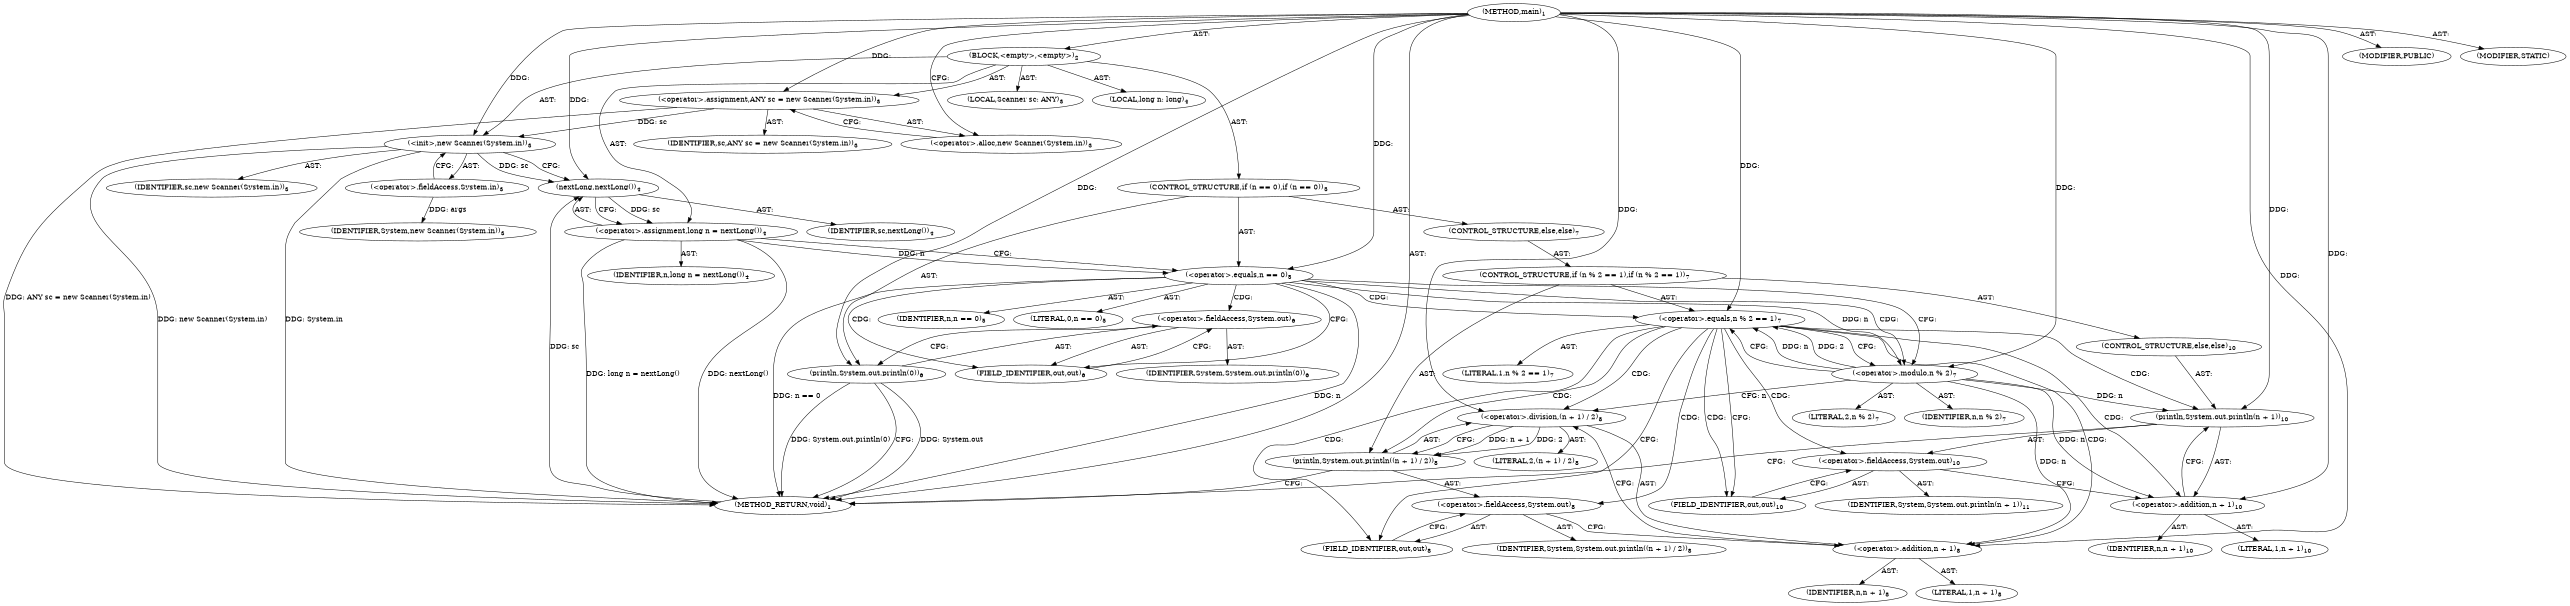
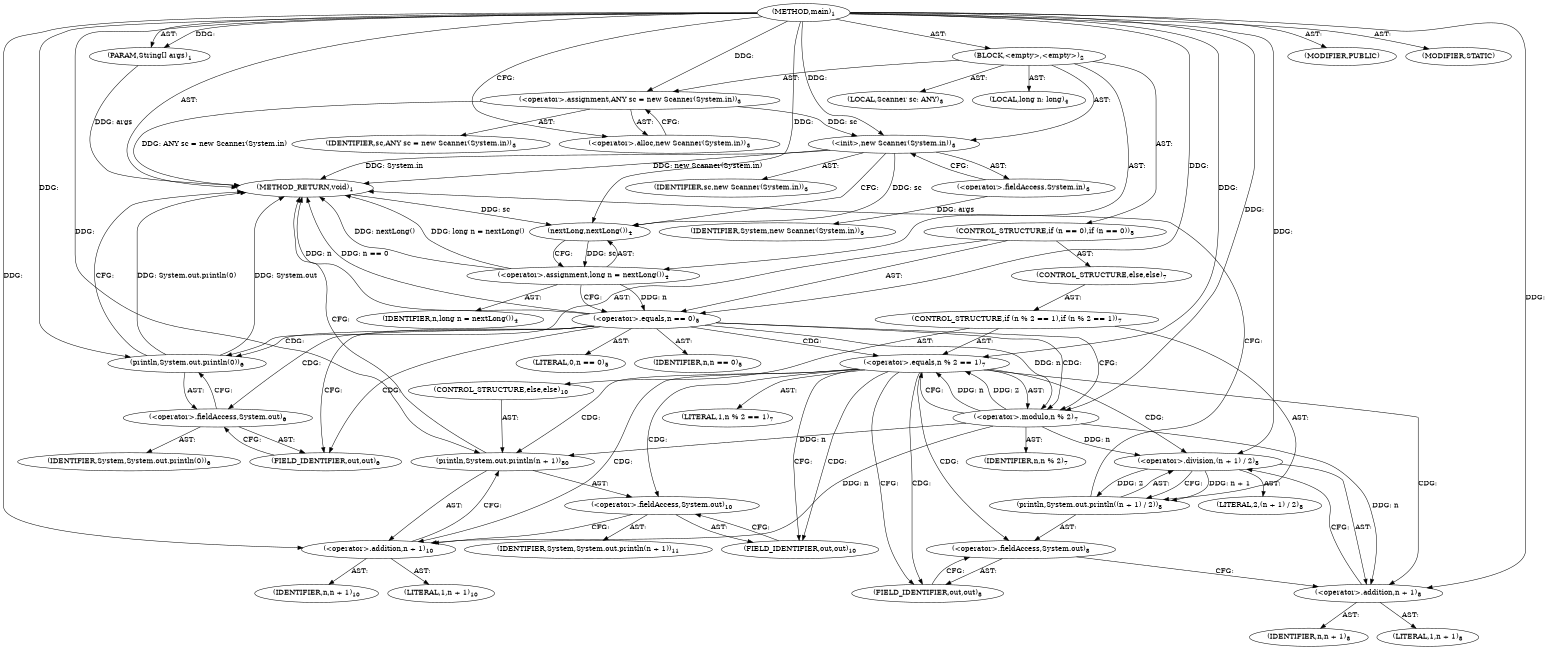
  digraph {
    n1 [label=<(METHOD,main)<SUB>1</SUB>>]
+   n2 [label=<(PARAM,String[] args)<SUB>1</SUB>>]
    n3 [label=<(BLOCK,&lt;empty&gt;,&lt;empty&gt;)<SUB>2</SUB>>]
    n4 [label=<(&lt;operator&gt;.assignment,ANY sc = new Scanner(System.in))<SUB>3</SUB>>]
    n5 [label=<(&lt;operator&gt;.alloc,new Scanner(System.in))<SUB>3</SUB>>]
    n6 [label=<(&lt;init&gt;,new Scanner(System.in))<SUB>3</SUB>>]
    n7 [label=<(nextLong,nextLong())<SUB>4</SUB>>]
    n8 [label=<(&lt;operator&gt;.equals,n == 0)<SUB>5</SUB>>]
    n9 [label=<(println,System.out.println(0))<SUB>6</SUB>>]
    n10 [label=<(&lt;operator&gt;.equals,n % 2 == 1)<SUB>7</SUB>>]
    n11 [label=<(&lt;operator&gt;.modulo,n % 2)<SUB>7</SUB>>]
    n12 [label=<(&lt;operator&gt;.division,(n + 1) / 2)<SUB>8</SUB>>]
    n13 [label=<(&lt;operator&gt;.addition,n + 1)<SUB>8</SUB>>]
-   n14 [label=<(println,System.out.println(n + 1))<SUB>10</SUB>>]
+   n14 [label=<(println,System.out.println(n + 1))<SUB>80</SUB>>]
    n15 [label=<(&lt;operator&gt;.addition,n + 1)<SUB>10</SUB>>]
    n16 [label=<(MODIFIER,PUBLIC)>]
    n17 [label=<(MODIFIER,STATIC)>]
    n18 [label=<(METHOD_RETURN,void)<SUB>1</SUB>>]
    n19 [label=<(LOCAL,Scanner sc: ANY)<SUB>3</SUB>>]
    n20 [label=<(LOCAL,long n: long)<SUB>4</SUB>>]
    n21 [label=<(&lt;operator&gt;.assignment,long n = nextLong())<SUB>4</SUB>>]
    n22 [label=<(CONTROL_STRUCTURE,if (n == 0),if (n == 0))<SUB>5</SUB>>]
    n23 [label=<(IDENTIFIER,sc,ANY sc = new Scanner(System.in))<SUB>3</SUB>>]
    n24 [label=<(IDENTIFIER,sc,new Scanner(System.in))<SUB>3</SUB>>]
    n25 [label=<(&lt;operator&gt;.fieldAccess,System.in)<SUB>3</SUB>>]
-   n26 [label=<(IDENTIFIER,sc,nextLong())<SUB>4</SUB>>]
    n27 [label=<(IDENTIFIER,n,n == 0)<SUB>5</SUB>>]
    n28 [label=<(LITERAL,0,n == 0)<SUB>5</SUB>>]
    n29 [label=<(&lt;operator&gt;.fieldAccess,System.out)<SUB>6</SUB>>]
    n30 [label=<(FIELD_IDENTIFIER,out,out)<SUB>6</SUB>>]
    n31 [label=<(println,System.out.println((n + 1) / 2))<SUB>8</SUB>>]
    n32 [label=<(LITERAL,1,n % 2 == 1)<SUB>7</SUB>>]
    n33 [label=<(&lt;operator&gt;.fieldAccess,System.out)<SUB>8</SUB>>]
    n34 [label=<(FIELD_IDENTIFIER,out,out)<SUB>8</SUB>>]
    n35 [label=<(&lt;operator&gt;.fieldAccess,System.out)<SUB>10</SUB>>]
    n36 [label=<(FIELD_IDENTIFIER,out,out)<SUB>10</SUB>>]
    n37 [label=<(IDENTIFIER,n,n % 2)<SUB>7</SUB>>]
-   n38 [label=<(LITERAL,2,n % 2)<SUB>7</SUB>>]
    n39 [label=<(LITERAL,2,(n + 1) / 2)<SUB>8</SUB>>]
    n40 [label=<(IDENTIFIER,n,n + 1)<SUB>8</SUB>>]
    n41 [label=<(LITERAL,1,n + 1)<SUB>8</SUB>>]
    n42 [label=<(IDENTIFIER,n,n + 1)<SUB>10</SUB>>]
    n43 [label=<(LITERAL,1,n + 1)<SUB>10</SUB>>]
    n44 [label=<(IDENTIFIER,n,long n = nextLong())<SUB>4</SUB>>]
    n45 [label=<(CONTROL_STRUCTURE,else,else)<SUB>7</SUB>>]
    n46 [label=<(IDENTIFIER,System,new Scanner(System.in))<SUB>3</SUB>>]
    n47 [label=<(CONTROL_STRUCTURE,if (n % 2 == 1),if (n % 2 == 1))<SUB>7</SUB>>]
    n48 [label=<(IDENTIFIER,System,System.out.println(0))<SUB>6</SUB>>]
    n49 [label=<(CONTROL_STRUCTURE,else,else)<SUB>10</SUB>>]
-   n50 [label=<(IDENTIFIER,System,System.out.println((n + 1) / 2))<SUB>8</SUB>>]
    n51 [label=<(IDENTIFIER,System,System.out.println(n + 1))<SUB>11</SUB>>]
+   n1 -> n2 [label="AST: "]
+   n1 -> n2 [label="DDG: "]
    n1 -> n3 [label="AST: "]
    n1 -> n4 [label="DDG: "]
    n1 -> n5 [label="CFG: "]
    n1 -> n6 [label="DDG: "]
    n1 -> n7 [label="DDG: "]
    n1 -> n8 [label="DDG: "]
    n1 -> n9 [label="DDG: "]
    n1 -> n10 [label="DDG: "]
    n1 -> n11 [label="DDG: "]
    n1 -> n12 [label="DDG: "]
    n1 -> n13 [label="DDG: "]
    n1 -> n14 [label="DDG: "]
    n1 -> n15 [label="DDG: "]
    n1 -> n16 [label="AST: "]
    n1 -> n17 [label="AST: "]
    n1 -> n18 [label="AST: "]
+   n2 -> n18 [label="DDG: args"]
    n3 -> n4 [label="AST: "]
    n3 -> n6 [label="AST: "]
    n3 -> n19 [label="AST: "]
    n3 -> n20 [label="AST: "]
    n3 -> n21 [label="AST: "]
    n3 -> n22 [label="AST: "]
    n4 -> n5 [label="AST: "]
    n4 -> n6 [label="DDG: sc"]
    n4 -> n18 [label="DDG: ANY sc = new Scanner(System.in)"]
    n4 -> n23 [label="AST: "]
    n5 -> n4 [label="CFG: "]
    n6 -> n7 [label="CFG: "]
    n6 -> n7 [label="DDG: sc"]
    n6 -> n18 [label="DDG: System.in"]
    n6 -> n18 [label="DDG: new Scanner(System.in)"]
    n6 -> n24 [label="AST: "]
    n6 -> n25 [label="AST: "]
    n7 -> n21 [label="CFG: "]
    n7 -> n21 [label="DDG: sc"]
-   n7 -> n26 [label="AST: "]
+   n8 -> n9 [label="CDG: "]
    n8 -> n10 [label="CDG: "]
    n8 -> n11 [label="CFG: "]
    n8 -> n11 [label="DDG: n"]
    n8 -> n11 [label="CDG: "]
    n8 -> n18 [label="DDG: n"]
    n8 -> n18 [label="DDG: n == 0"]
    n8 -> n27 [label="AST: "]
    n8 -> n28 [label="AST: "]
    n8 -> n29 [label="CDG: "]
    n8 -> n30 [label="CFG: "]
    n8 -> n30 [label="CDG: "]
    n9 -> n18 [label="CFG: "]
    n9 -> n18 [label="DDG: System.out"]
    n9 -> n18 [label="DDG: System.out.println(0)"]
    n9 -> n29 [label="AST: "]
-   n10 -> n11 [label="CFG: "]
+   n10 -> n11 [label="AST: "]
    n10 -> n12 [label="CDG: "]
    n10 -> n13 [label="CDG: "]
    n10 -> n14 [label="CDG: "]
    n10 -> n15 [label="CDG: "]
-   n10 -> n31 [label="CDG: "]
    n10 -> n32 [label="AST: "]
    n10 -> n33 [label="CDG: "]
    n10 -> n34 [label="CFG: "]
    n10 -> n34 [label="CDG: "]
    n10 -> n35 [label="CDG: "]
    n10 -> n36 [label="CFG: "]
    n10 -> n36 [label="CDG: "]
    n11 -> n10 [label="CFG: "]
    n11 -> n10 [label="DDG: n"]
    n11 -> n10 [label="DDG: 2"]
-   n11 -> n12 [label="CFG: n"]
+   n11 -> n12 [label="DDG: n"]
    n11 -> n13 [label="DDG: n"]
    n11 -> n14 [label="DDG: n"]
    n11 -> n15 [label="DDG: n"]
    n11 -> n37 [label="AST: "]
-   n11 -> n38 [label="AST: "]
    n12 -> n13 [label="AST: "]
    n12 -> n31 [label="CFG: "]
    n12 -> n31 [label="DDG: n + 1"]
    n12 -> n31 [label="DDG: 2"]
    n12 -> n39 [label="AST: "]
    n13 -> n12 [label="CFG: "]
    n13 -> n40 [label="AST: "]
    n13 -> n41 [label="AST: "]
    n14 -> n15 [label="AST: "]
    n14 -> n18 [label="CFG: "]
    n14 -> n35 [label="AST: "]
    n15 -> n14 [label="CFG: "]
    n15 -> n42 [label="AST: "]
    n15 -> n43 [label="AST: "]
    n18 -> n7 [label="DDG: sc"]
    n21 -> n7 [label="AST: "]
    n21 -> n8 [label="CFG: "]
    n21 -> n8 [label="DDG: n"]
    n21 -> n18 [label="DDG: nextLong()"]
    n21 -> n18 [label="DDG: long n = nextLong()"]
    n21 -> n44 [label="AST: "]
    n22 -> n8 [label="AST: "]
    n22 -> n9 [label="AST: "]
    n22 -> n45 [label="AST: "]
    n25 -> n6 [label="CFG: "]
    n25 -> n46 [label="DDG: args"]
    n29 -> n9 [label="CFG: "]
    n29 -> n30 [label="AST: "]
    n29 -> n48 [label="AST: "]
    n30 -> n29 [label="CFG: "]
    n31 -> n12 [label="AST: "]
    n31 -> n18 [label="CFG: "]
    n31 -> n33 [label="AST: "]
    n33 -> n13 [label="CFG: "]
    n33 -> n34 [label="AST: "]
-   n33 -> n50 [label="AST: "]
    n34 -> n33 [label="CFG: "]
    n35 -> n15 [label="CFG: "]
    n35 -> n36 [label="AST: "]
    n35 -> n51 [label="AST: "]
    n36 -> n35 [label="CFG: "]
    n45 -> n47 [label="AST: "]
    n47 -> n10 [label="AST: "]
    n47 -> n31 [label="AST: "]
    n47 -> n49 [label="AST: "]
    n49 -> n14 [label="AST: "]
  }
